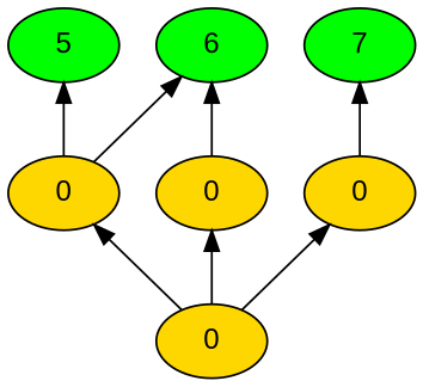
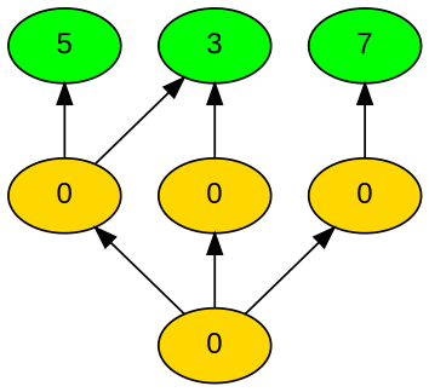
  digraph {
    fontsize=24
    rankdir=BT
    fontname="Liberation Sans"
    node [fillcolor=gold shape=ellipse style=filled fontname="Liberation Sans"]
    edge [arrowhead=normal color=black style=solid fontname="Liberation Sans"]
    n1 [label=0]
    n2 [label=0]
    n3 [label=0]
    n4 [label=0]
    5 [fillcolor=green]
-   6 [fillcolor=green]
+   6 [fillcolor=green label=3]
    7 [fillcolor=green]
    n1 -> n2
    n1 -> n3
    n1 -> n4
    n2 -> 5
    n2 -> 6
    n3 -> 6
    n4 -> 7
  }
